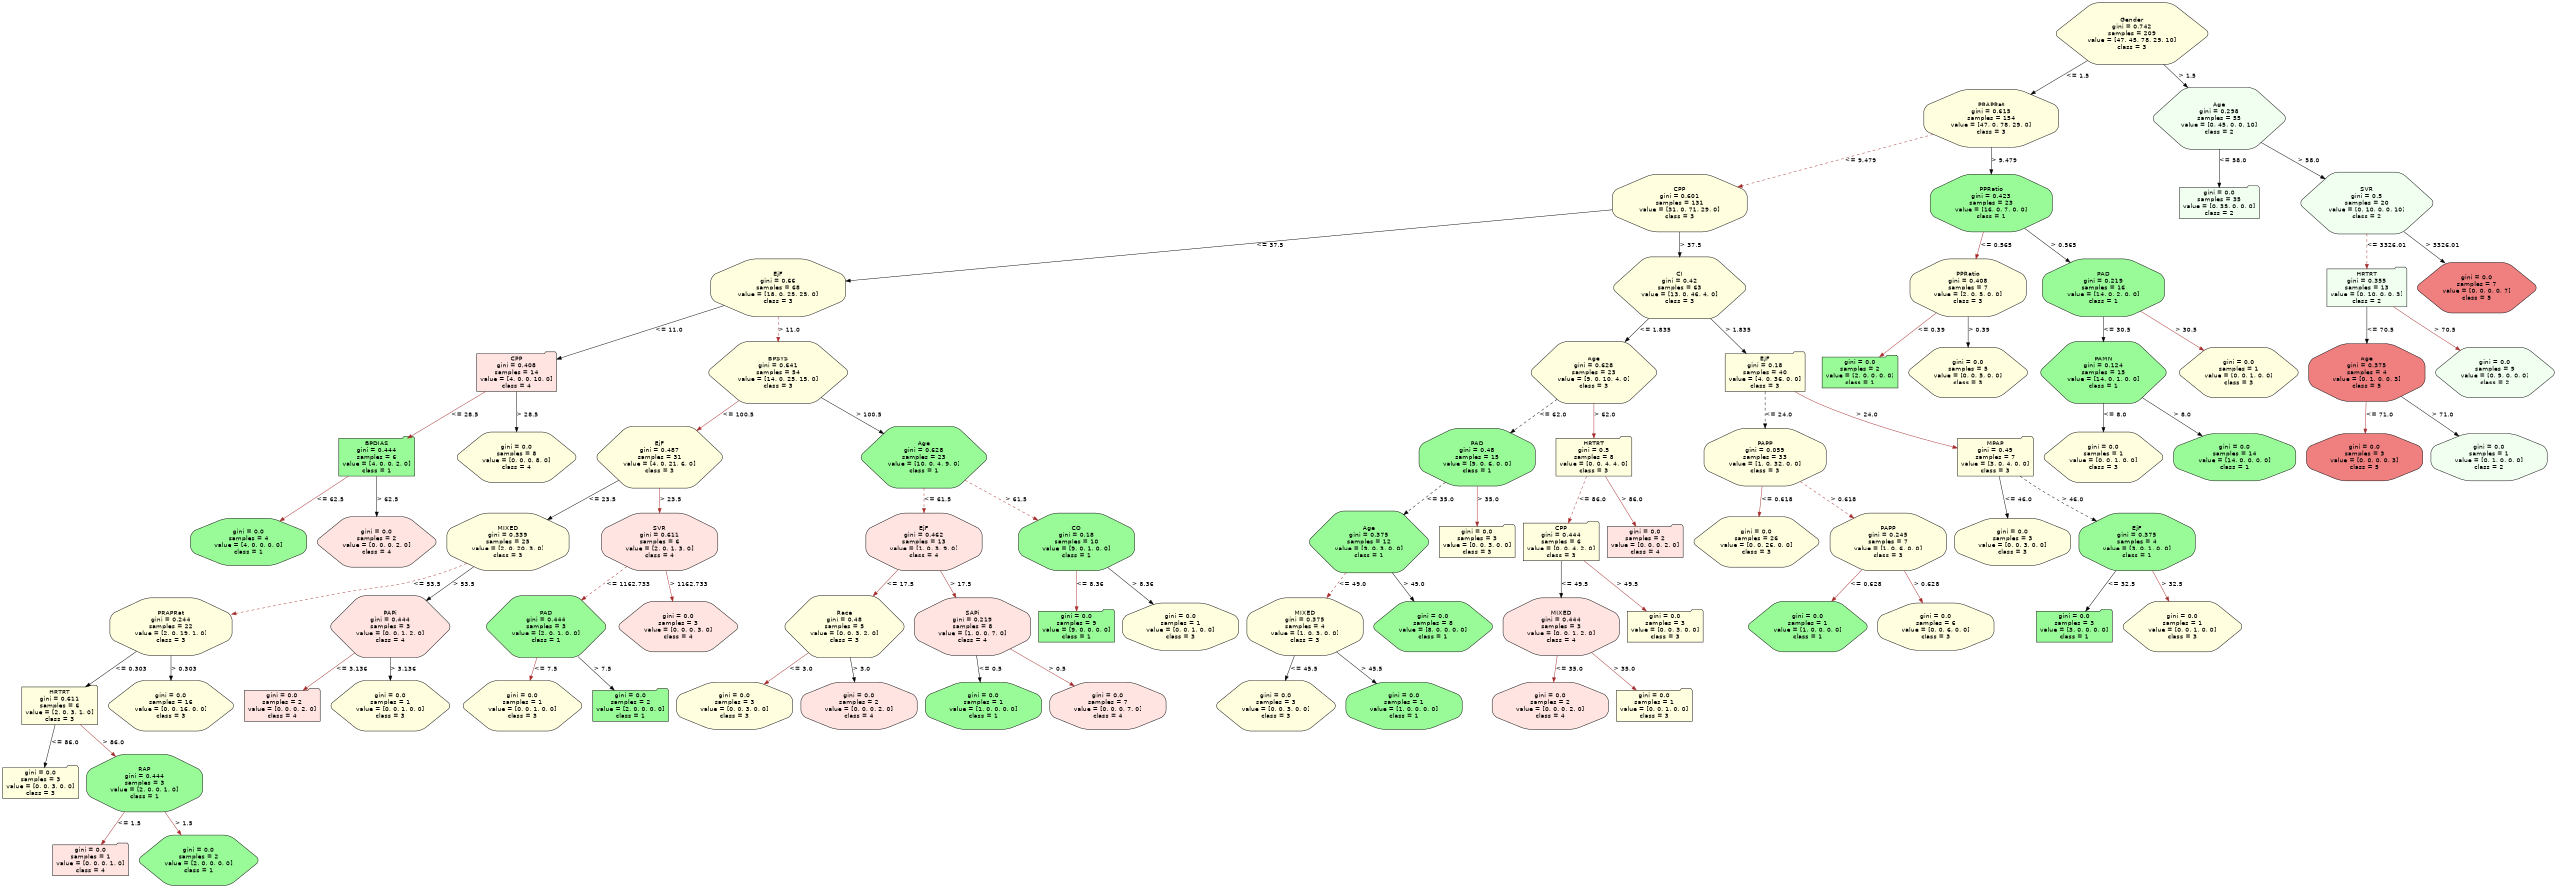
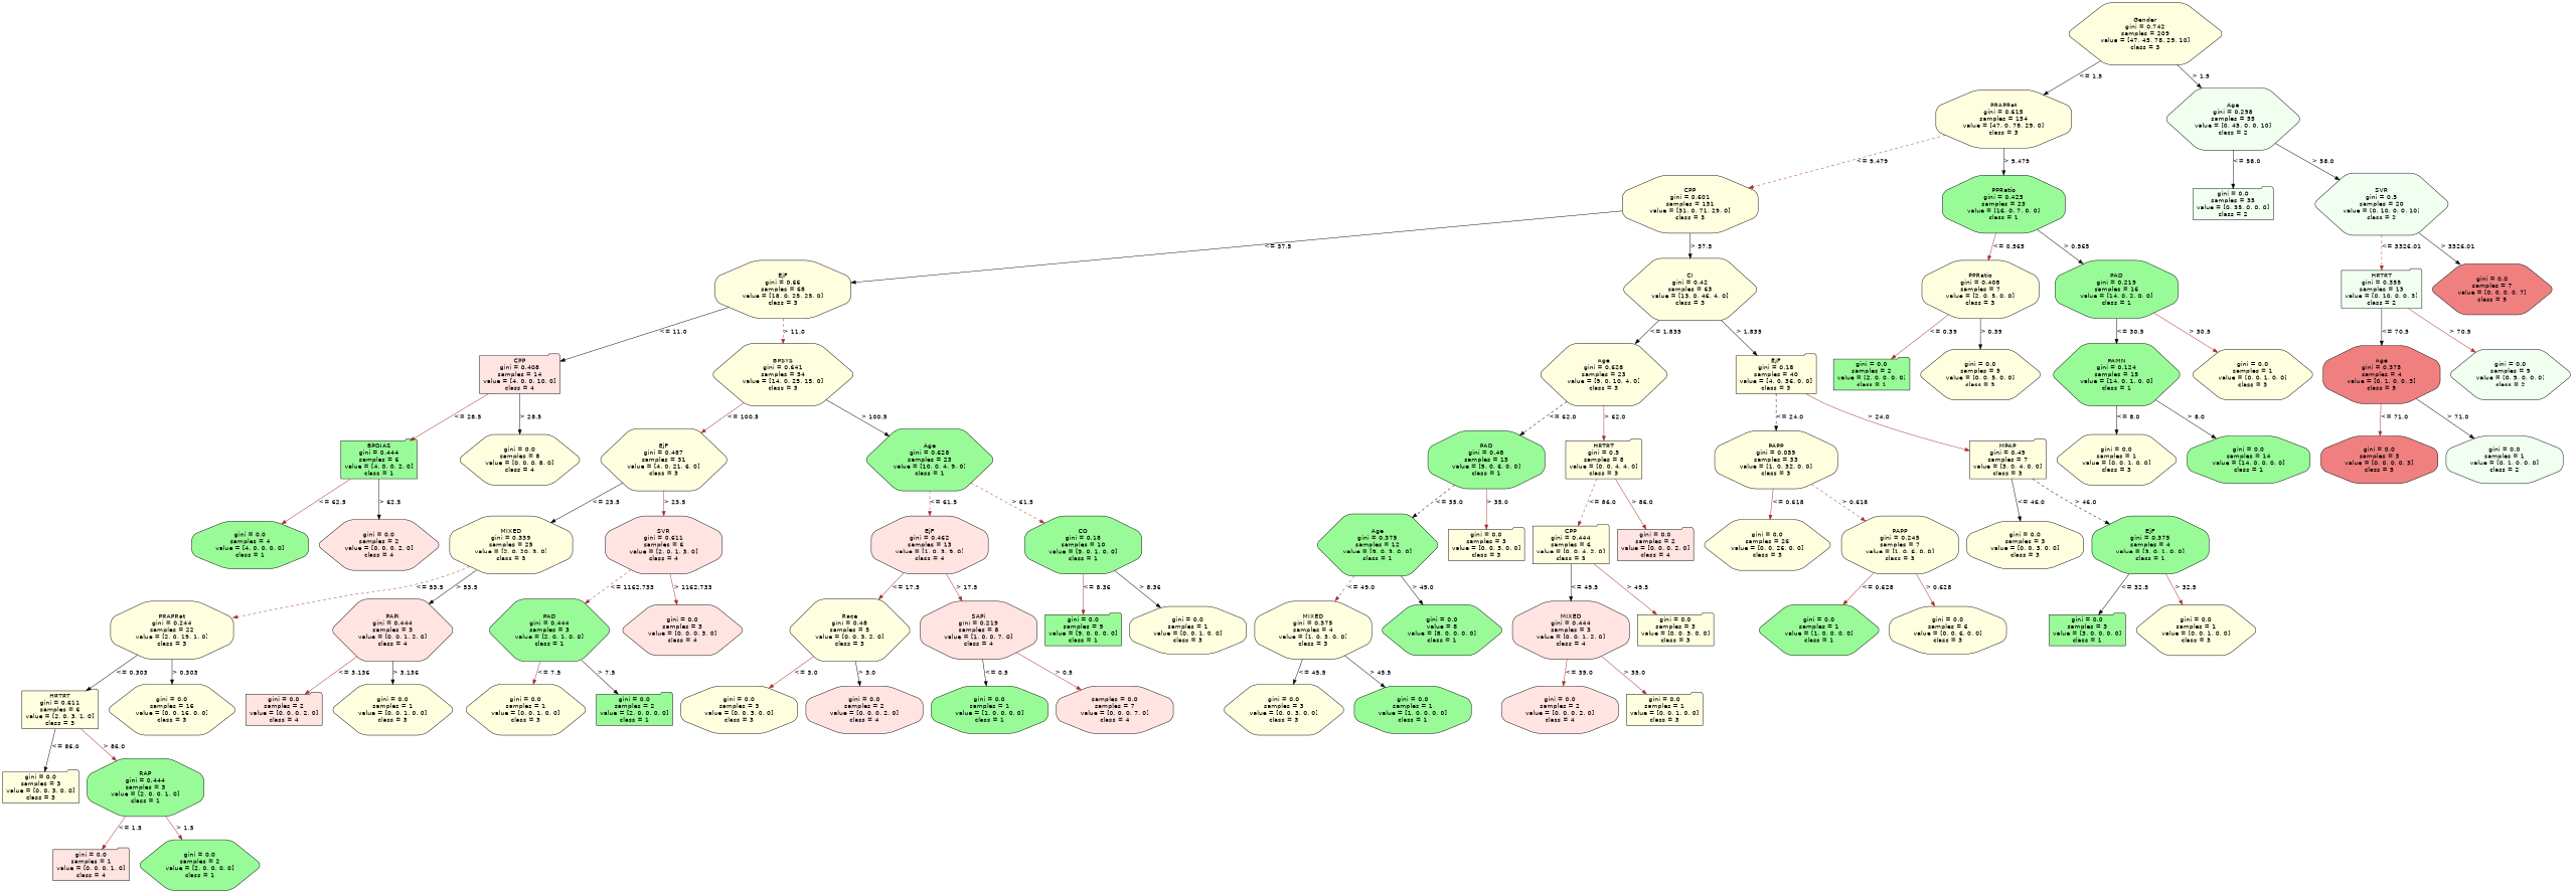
  strict digraph {
    node [color=black fillcolor=lightyellow fontname=helvetica shape=octagon style="filled, rounded"]
    edge [color=black fontname=helvetica op="<=" param=1.5 style=solid]
    n1 [height=1.1528 label="Gender\ngini = 0.742\nsamples = 209\nvalue = [47, 45, 78, 29, 10]\nclass = 3" shape=hexagon width=2.4583]
    n2 [height=1.1528 label="PRAPRat\ngini = 0.615\nsamples = 154\nvalue = [47, 0, 78, 29, 0]\nclass = 3" width=2.25]
    n3 [fillcolor=honeydew height=1.1528 label="Age\ngini = 0.298\nsamples = 55\nvalue = [0, 45, 0, 0, 10]\nclass = 2" shape=hexagon width=2.1528]
    n4 [height=1.1528 label="CPP\ngini = 0.601\nsamples = 131\nvalue = [31, 0, 71, 29, 0]\nclass = 3" width=2.25]
    n5 [fillcolor=palegreen height=1.1528 label="PPRatio\ngini = 0.423\nsamples = 23\nvalue = [16, 0, 7, 0, 0]\nclass = 1" width=2.0417]
    n6 [fillcolor=honeydew height=0.94444 label="gini = 0.0\nsamples = 35\nvalue = [0, 35, 0, 0, 0]\nclass = 2" shape=folder width=2.0417]
    n7 [fillcolor=honeydew height=1.1528 label="SVR\ngini = 0.5\nsamples = 20\nvalue = [0, 10, 0, 0, 10]\nclass = 2" shape=hexagon width=2.1528]
    n8 [height=1.1528 label="EjF\ngini = 0.66\nsamples = 68\nvalue = [18, 0, 25, 25, 0]\nclass = 3" width=2.25]
    n9 [height=1.1528 label="CI\ngini = 0.42\nsamples = 63\nvalue = [13, 0, 46, 4, 0]\nclass = 3" shape=hexagon width=2.1528]
    n10 [height=1.1528 label="PPRatio\ngini = 0.408\nsamples = 7\nvalue = [2, 0, 5, 0, 0]\nclass = 3" width=1.9444]
    n11 [fillcolor=palegreen height=1.1528 label="PAD\ngini = 0.219\nsamples = 16\nvalue = [14, 0, 2, 0, 0]\nclass = 1" width=2.0417]
    n12 [fillcolor=honeydew height=1.1528 label="HRTRT\ngini = 0.355\nsamples = 13\nvalue = [0, 10, 0, 0, 3]\nclass = 2" shape=folder width=2.0417]
    n13 [fillcolor=lightcoral height=0.94444 label="gini = 0.0\nsamples = 7\nvalue = [0, 0, 0, 0, 7]\nclass = 5" shape=hexagon width=1.9444]
    n14 [fillcolor=mistyrose height=1.1528 label="CPP\ngini = 0.408\nsamples = 14\nvalue = [4, 0, 0, 10, 0]\nclass = 4" shape=folder width=2.0417]
    n15 [height=1.1528 label="BPSYS\ngini = 0.641\nsamples = 54\nvalue = [14, 0, 25, 15, 0]\nclass = 3" shape=hexagon width=2.25]
    n16 [height=1.1528 label="Age\ngini = 0.628\nsamples = 23\nvalue = [9, 0, 10, 4, 0]\nclass = 3" shape=hexagon width=2.0417]
    n17 [height=1.1528 label="EjF\ngini = 0.18\nsamples = 40\nvalue = [4, 0, 36, 0, 0]\nclass = 3" shape=folder width=2.0417]
    n18 [fillcolor=palegreen height=0.94444 label="gini = 0.0\nsamples = 2\nvalue = [2, 0, 0, 0, 0]\nclass = 1" shape=folder width=1.9444]
    n19 [height=0.94444 label="gini = 0.0\nsamples = 5\nvalue = [0, 0, 5, 0, 0]\nclass = 3" shape=hexagon width=1.9444]
    n20 [fillcolor=palegreen height=1.1528 label="PAMN\ngini = 0.124\nsamples = 15\nvalue = [14, 0, 1, 0, 0]\nclass = 1" shape=hexagon width=2.0417]
    n21 [height=0.94444 label="gini = 0.0\nsamples = 1\nvalue = [0, 0, 1, 0, 0]\nclass = 3" shape=hexagon width=1.9444]
    n22 [fillcolor=palegreen height=1.1528 label="BPDIAS\ngini = 0.444\nsamples = 6\nvalue = [4, 0, 0, 2, 0]\nclass = 1" shape=folder width=1.9444]
    n23 [height=0.94444 label="gini = 0.0\nsamples = 8\nvalue = [0, 0, 0, 8, 0]\nclass = 4" shape=hexagon width=1.9444]
    n24 [height=1.1528 label="EjF\ngini = 0.487\nsamples = 31\nvalue = [4, 0, 21, 6, 0]\nclass = 3" shape=hexagon width=2.0417]
    n25 [fillcolor=palegreen height=1.1528 label="Age\ngini = 0.628\nsamples = 23\nvalue = [10, 0, 4, 9, 0]\nclass = 1" shape=hexagon width=2.0417]
    n26 [fillcolor=palegreen height=1.1528 label="PAD\ngini = 0.48\nsamples = 15\nvalue = [9, 0, 6, 0, 0]\nclass = 1" width=1.9444]
    n27 [height=1.1528 label="HRTRT\ngini = 0.5\nsamples = 8\nvalue = [0, 0, 4, 4, 0]\nclass = 3" shape=folder width=1.9444]
    n28 [height=1.1528 label="PAPP\ngini = 0.059\nsamples = 33\nvalue = [1, 0, 32, 0, 0]\nclass = 3" width=2.0417]
    n29 [height=1.1528 label="MPAP\ngini = 0.49\nsamples = 7\nvalue = [3, 0, 4, 0, 0]\nclass = 3" shape=folder width=1.9444]
    n30 [fillcolor=palegreen height=0.94444 label="gini = 0.0\nsamples = 4\nvalue = [4, 0, 0, 0, 0]\nclass = 1" width=1.9444]
    n31 [fillcolor=mistyrose height=0.94444 label="gini = 0.0\nsamples = 2\nvalue = [0, 0, 0, 2, 0]\nclass = 4" shape=hexagon width=1.9444]
    n32 [height=1.1528 label="MIXED\ngini = 0.339\nsamples = 25\nvalue = [2, 0, 20, 3, 0]\nclass = 3" width=2.0417]
    n33 [fillcolor=mistyrose height=1.1528 label="SVR\ngini = 0.611\nsamples = 6\nvalue = [2, 0, 1, 3, 0]\nclass = 4" width=1.9444]
    n34 [fillcolor=mistyrose height=1.1528 label="EjF\ngini = 0.462\nsamples = 13\nvalue = [1, 0, 3, 9, 0]\nclass = 4" width=1.9444]
    n35 [fillcolor=palegreen height=1.1528 label="CO\ngini = 0.18\nsamples = 10\nvalue = [9, 0, 1, 0, 0]\nclass = 1" width=1.9444]
    n36 [height=1.1528 label="PRAPRat\ngini = 0.244\nsamples = 22\nvalue = [2, 0, 19, 1, 0]\nclass = 3" width=2.0417]
    n37 [fillcolor=mistyrose height=1.1528 label="PAPi\ngini = 0.444\nsamples = 3\nvalue = [0, 0, 1, 2, 0]\nclass = 4" shape=hexagon width=1.9444]
    n38 [fillcolor=palegreen height=1.1528 label="PAD\ngini = 0.444\nsamples = 3\nvalue = [2, 0, 1, 0, 0]\nclass = 1" shape=hexagon width=1.9444]
    n39 [fillcolor=mistyrose height=0.94444 label="gini = 0.0\nsamples = 3\nvalue = [0, 0, 0, 3, 0]\nclass = 4" shape=hexagon width=1.9444]
    n40 [height=1.1528 label="Race\ngini = 0.48\nsamples = 5\nvalue = [0, 0, 3, 2, 0]\nclass = 3" shape=hexagon width=1.9444]
    n41 [fillcolor=mistyrose height=1.1528 label="SAPi\ngini = 0.219\nsamples = 8\nvalue = [1, 0, 0, 7, 0]\nclass = 4" width=1.9444]
    n42 [fillcolor=palegreen height=0.94444 label="gini = 0.0\nsamples = 9\nvalue = [9, 0, 0, 0, 0]\nclass = 1" shape=folder width=1.9444]
    n43 [height=0.94444 label="gini = 0.0\nsamples = 1\nvalue = [0, 0, 1, 0, 0]\nclass = 3" width=1.9444]
    n44 [height=1.1528 label="HRTRT\ngini = 0.611\nsamples = 6\nvalue = [2, 0, 3, 1, 0]\nclass = 3" shape=folder width=1.9444]
    n45 [height=0.94444 label="gini = 0.0\nsamples = 16\nvalue = [0, 0, 16, 0, 0]\nclass = 3" shape=hexagon width=2.0417]
    n46 [fillcolor=mistyrose height=0.94444 label="gini = 0.0\nsamples = 2\nvalue = [0, 0, 0, 2, 0]\nclass = 4" shape=folder width=1.9444]
    n47 [height=0.94444 label="gini = 0.0\nsamples = 1\nvalue = [0, 0, 1, 0, 0]\nclass = 3" shape=hexagon width=1.9444]
    n48 [height=0.94444 label="gini = 0.0\nsamples = 1\nvalue = [0, 0, 1, 0, 0]\nclass = 3" shape=hexagon width=1.9444]
    n49 [fillcolor=palegreen height=0.94444 label="gini = 0.0\nsamples = 2\nvalue = [2, 0, 0, 0, 0]\nclass = 1" shape=folder width=1.9444]
    n50 [height=0.94444 label="gini = 0.0\nsamples = 3\nvalue = [0, 0, 3, 0, 0]\nclass = 3" shape=folder width=1.9444]
    n51 [fillcolor=palegreen height=1.1528 label="RAP\ngini = 0.444\nsamples = 3\nvalue = [2, 0, 0, 1, 0]\nclass = 1" width=1.9444]
    n52 [fillcolor=mistyrose height=0.94444 label="gini = 0.0\nsamples = 1\nvalue = [0, 0, 0, 1, 0]\nclass = 4" shape=folder width=1.9444]
    n53 [fillcolor=palegreen height=0.94444 label="gini = 0.0\nsamples = 2\nvalue = [2, 0, 0, 0, 0]\nclass = 1" shape=hexagon width=1.9444]
    n54 [height=0.94444 label="gini = 0.0\nsamples = 3\nvalue = [0, 0, 3, 0, 0]\nclass = 3" width=1.9444]
    n55 [fillcolor=mistyrose height=0.94444 label="gini = 0.0\nsamples = 2\nvalue = [0, 0, 0, 2, 0]\nclass = 4" width=1.9444]
    n56 [fillcolor=palegreen height=0.94444 label="gini = 0.0\nsamples = 1\nvalue = [1, 0, 0, 0, 0]\nclass = 1" width=1.9444]
-   n57 [fillcolor=mistyrose height=0.94444 label="gini = 0.0\nsamples = 7\nvalue = [0, 0, 0, 7, 0]\nclass = 4" width=1.9444]
+   n57 [fillcolor=mistyrose height=0.94444 label="samples = 0.0\nsamples = 7\nvalue = [0, 0, 0, 7, 0]\nclass = 4" width=1.9444]
    n58 [fillcolor=palegreen height=1.1528 label="Age\ngini = 0.375\nsamples = 12\nvalue = [9, 0, 3, 0, 0]\nclass = 1" shape=hexagon width=1.9444]
    n59 [height=0.94444 label="gini = 0.0\nsamples = 3\nvalue = [0, 0, 3, 0, 0]\nclass = 3" shape=folder width=1.9444]
    n60 [height=1.1528 label="CPP\ngini = 0.444\nsamples = 6\nvalue = [0, 0, 4, 2, 0]\nclass = 3" shape=folder width=1.9444]
    n61 [fillcolor=mistyrose height=0.94444 label="gini = 0.0\nsamples = 2\nvalue = [0, 0, 0, 2, 0]\nclass = 4" shape=folder width=1.9444]
    n62 [height=0.94444 label="gini = 0.0\nsamples = 26\nvalue = [0, 0, 26, 0, 0]\nclass = 3" shape=hexagon width=2.0417]
    n63 [height=1.1528 label="PAPP\ngini = 0.245\nsamples = 7\nvalue = [1, 0, 6, 0, 0]\nclass = 3" width=1.9444]
    n64 [height=0.94444 label="gini = 0.0\nsamples = 3\nvalue = [0, 0, 3, 0, 0]\nclass = 3" width=1.9444]
    n65 [fillcolor=palegreen height=1.1528 label="EjF\ngini = 0.375\nsamples = 4\nvalue = [3, 0, 1, 0, 0]\nclass = 1" width=1.9444]
    n66 [height=1.1528 label="MIXED\ngini = 0.375\nsamples = 4\nvalue = [1, 0, 3, 0, 0]\nclass = 3" width=1.9444]
-   n67 [fillcolor=palegreen height=0.94444 label="gini = 0.0\nsamples = 8\nvalue = [8, 0, 0, 0, 0]\nclass = 1" shape=hexagon width=1.9444]
+   n67 [fillcolor=palegreen height=0.94444 label="gini = 0.0\nvalue = 8\nvalue = [8, 0, 0, 0, 0]\nclass = 1" shape=hexagon width=1.9444]
    n68 [fillcolor=mistyrose height=1.1528 label="MIXED\ngini = 0.444\nsamples = 3\nvalue = [0, 0, 1, 2, 0]\nclass = 4" width=1.9444]
    n69 [height=0.94444 label="gini = 0.0\nsamples = 3\nvalue = [0, 0, 3, 0, 0]\nclass = 3" shape=folder width=1.9444]
    n70 [height=0.94444 label="gini = 0.0\nsamples = 3\nvalue = [0, 0, 3, 0, 0]\nclass = 3" shape=hexagon width=1.9444]
    n71 [fillcolor=palegreen height=0.94444 label="gini = 0.0\nsamples = 1\nvalue = [1, 0, 0, 0, 0]\nclass = 1" width=1.9444]
    n72 [fillcolor=mistyrose height=0.94444 label="gini = 0.0\nsamples = 2\nvalue = [0, 0, 0, 2, 0]\nclass = 4" width=1.9444]
    n73 [height=0.94444 label="gini = 0.0\nsamples = 1\nvalue = [0, 0, 1, 0, 0]\nclass = 3" shape=folder width=1.9444]
    n74 [fillcolor=palegreen height=0.94444 label="gini = 0.0\nsamples = 1\nvalue = [1, 0, 0, 0, 0]\nclass = 1" shape=hexagon width=1.9444]
    n75 [height=0.94444 label="gini = 0.0\nsamples = 6\nvalue = [0, 0, 6, 0, 0]\nclass = 3" width=1.9444]
    n76 [fillcolor=palegreen height=0.94444 label="gini = 0.0\nsamples = 3\nvalue = [3, 0, 0, 0, 0]\nclass = 1" shape=folder width=1.9444]
    n77 [height=0.94444 label="gini = 0.0\nsamples = 1\nvalue = [0, 0, 1, 0, 0]\nclass = 3" shape=hexagon width=1.9444]
    n78 [height=0.94444 label="gini = 0.0\nsamples = 1\nvalue = [0, 0, 1, 0, 0]\nclass = 3" shape=hexagon width=1.9444]
    n79 [fillcolor=palegreen height=0.94444 label="gini = 0.0\nsamples = 14\nvalue = [14, 0, 0, 0, 0]\nclass = 1" width=2.0417]
    n80 [fillcolor=lightcoral height=1.1528 label="Age\ngini = 0.375\nsamples = 4\nvalue = [0, 1, 0, 0, 3]\nclass = 5" width=1.9444]
    n81 [fillcolor=honeydew height=0.94444 label="gini = 0.0\nsamples = 9\nvalue = [0, 9, 0, 0, 0]\nclass = 2" shape=hexagon width=1.9444]
    n82 [fillcolor=lightcoral height=0.94444 label="gini = 0.0\nsamples = 3\nvalue = [0, 0, 0, 0, 3]\nclass = 5" width=1.9444]
    n83 [fillcolor=honeydew height=0.94444 label="gini = 0.0\nsamples = 1\nvalue = [0, 1, 0, 0, 0]\nclass = 2" width=1.9444]
    n1 -> n2 [label="<= 1.5" labelangle=45 labeldistance=2.5]
    n1 -> n3 [label="> 1.5" labelangle=-45 labeldistance=2.5 op=">"]
    n2 -> n4 [color=brown label="<= 9.479" param=9.479 style=dashed]
    n2 -> n5 [label="> 9.479" op=">" param=9.479]
    n3 -> n6 [label="<= 58.0" param=58.0]
    n3 -> n7 [label="> 58.0" op=">" param=58.0]
    n4 -> n8 [label="<= 37.5" param=37.5]
    n4 -> n9 [label="> 37.5" op=">" param=37.5]
    n5 -> n10 [color=brown label="<= 0.565" param=0.565]
    n5 -> n11 [label="> 0.565" op=">" param=0.565]
    n7 -> n12 [color=brown label="<= 3326.01" param=3326.01 style=dashed]
    n7 -> n13 [label="> 3326.01" op=">" param=3326.01]
    n8 -> n14 [label="<= 11.0" param=11.0]
    n8 -> n15 [color=brown label="> 11.0" op=">" param=11.0 style=dashed]
    n9 -> n16 [label="<= 1.835" param=1.835]
    n9 -> n17 [label="> 1.835" op=">" param=1.835]
    n10 -> n18 [color=brown label="<= 0.39" param=0.39]
    n10 -> n19 [label="> 0.39" op=">" param=0.39]
    n11 -> n20 [label="<= 30.5" param=30.5]
    n11 -> n21 [color=brown label="> 30.5" op=">" param=30.5]
    n12 -> n80 [label="<= 70.5" param=70.5]
    n12 -> n81 [color=brown label="> 70.5" op=">" param=70.5]
    n14 -> n22 [color=brown label="<= 28.5" param=28.5]
    n14 -> n23 [label="> 28.5" op=">" param=28.5]
    n15 -> n24 [color=brown label="<= 100.5" param=100.5]
    n15 -> n25 [label="> 100.5" op=">" param=100.5]
    n16 -> n26 [label="<= 62.0" param=62.0 style=dashed]
    n16 -> n27 [color=brown label="> 62.0" op=">" param=62.0]
    n17 -> n28 [label="<= 24.0" param=24.0 style=dashed]
    n17 -> n29 [color=brown label="> 24.0" op=">" param=24.0]
    n20 -> n78 [label="<= 8.0" param=8.0]
    n20 -> n79 [label="> 8.0" op=">" param=8.0]
    n22 -> n30 [color=brown label="<= 62.5" param=62.5]
    n22 -> n31 [label="> 62.5" op=">" param=62.5]
    n24 -> n32 [label="<= 23.5" param=23.5]
    n24 -> n33 [color=brown label="> 23.5" op=">" param=23.5]
    n25 -> n34 [color=brown label="<= 61.5" param=61.5 style=dashed]
    n25 -> n35 [color=brown label="> 61.5" op=">" param=61.5 style=dashed]
    n26 -> n58 [label="<= 35.0" param=35.0 style=dashed]
    n26 -> n59 [color=brown label="> 35.0" op=">" param=35.0]
    n27 -> n60 [color=brown label="<= 86.0" param=86.0 style=dashed]
    n27 -> n61 [color=brown label="> 86.0" op=">" param=86.0]
    n28 -> n62 [color=brown label="<= 0.618" param=0.618]
    n28 -> n63 [color=brown label="> 0.618" op=">" param=0.618 style=dashed]
    n29 -> n64 [label="<= 46.0" param=46.0]
    n29 -> n65 [label="> 46.0" op=">" param=46.0 style=dashed]
    n32 -> n36 [color=brown label="<= 53.5" param=53.5 style=dashed]
    n32 -> n37 [label="> 53.5" op=">" param=53.5]
    n33 -> n38 [color=brown label="<= 1162.733" param=1162.733 style=dashed]
    n33 -> n39 [color=brown label="> 1162.733" op=">" param=1162.733]
    n34 -> n40 [color=brown label="<= 17.5" param=17.5]
    n34 -> n41 [color=brown label="> 17.5" op=">" param=17.5]
    n35 -> n42 [color=brown label="<= 8.36" param=8.36]
    n35 -> n43 [label="> 8.36" op=">" param=8.36]
    n36 -> n44 [label="<= 0.303" param=0.303]
    n36 -> n45 [label="> 0.303" op=">" param=0.303]
    n37 -> n46 [color=brown label="<= 3.136" param=3.136]
    n37 -> n47 [label="> 3.136" op=">" param=3.136]
    n38 -> n48 [color=brown label="<= 7.5" param=7.5]
    n38 -> n49 [label="> 7.5" op=">" param=7.5]
    n40 -> n54 [color=brown label="<= 3.0" param=3.0]
    n40 -> n55 [label="> 3.0" op=">" param=3.0]
    n41 -> n56 [label="<= 0.5" param=0.5]
    n41 -> n57 [color=brown label="> 0.5" op=">" param=0.5]
    n44 -> n50 [label="<= 86.0" param=86.0]
    n44 -> n51 [color=brown label="> 86.0" op=">" param=86.0]
    n51 -> n52 [color=brown label="<= 1.5"]
    n51 -> n53 [color=brown label="> 1.5" op=">"]
    n58 -> n66 [color=brown label="<= 49.0" param=49.0 style=dashed]
    n58 -> n67 [label="> 49.0" op=">" param=49.0]
    n60 -> n68 [label="<= 49.5" param=49.5]
    n60 -> n69 [color=brown label="> 49.5" op=">" param=49.5]
    n63 -> n74 [color=brown label="<= 0.628" param=0.628]
    n63 -> n75 [color=brown label="> 0.628" op=">" param=0.628]
    n65 -> n76 [label="<= 32.5" param=32.5]
    n65 -> n77 [color=brown label="> 32.5" op=">" param=32.5]
    n66 -> n70 [label="<= 45.5" param=45.5]
    n66 -> n71 [label="> 45.5" op=">" param=45.5]
    n68 -> n72 [color=brown label="<= 35.0" param=35.0]
    n68 -> n73 [color=brown label="> 35.0" op=">" param=35.0]
    n80 -> n82 [color=brown label="<= 71.0" param=71.0]
    n80 -> n83 [label="> 71.0" op=">" param=71.0]
  }
